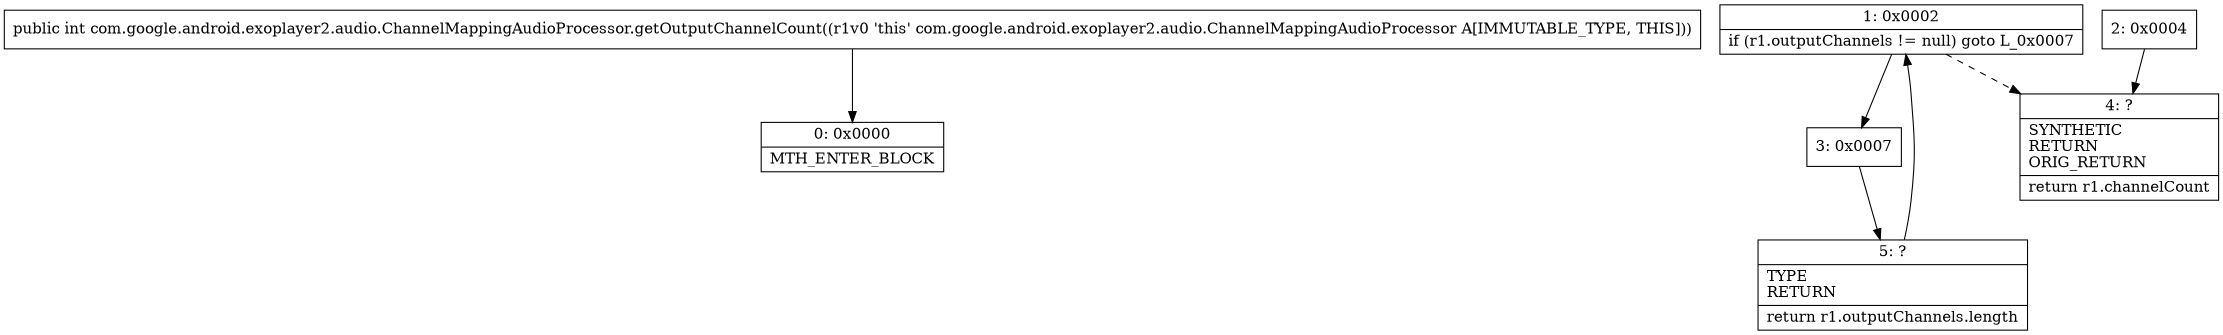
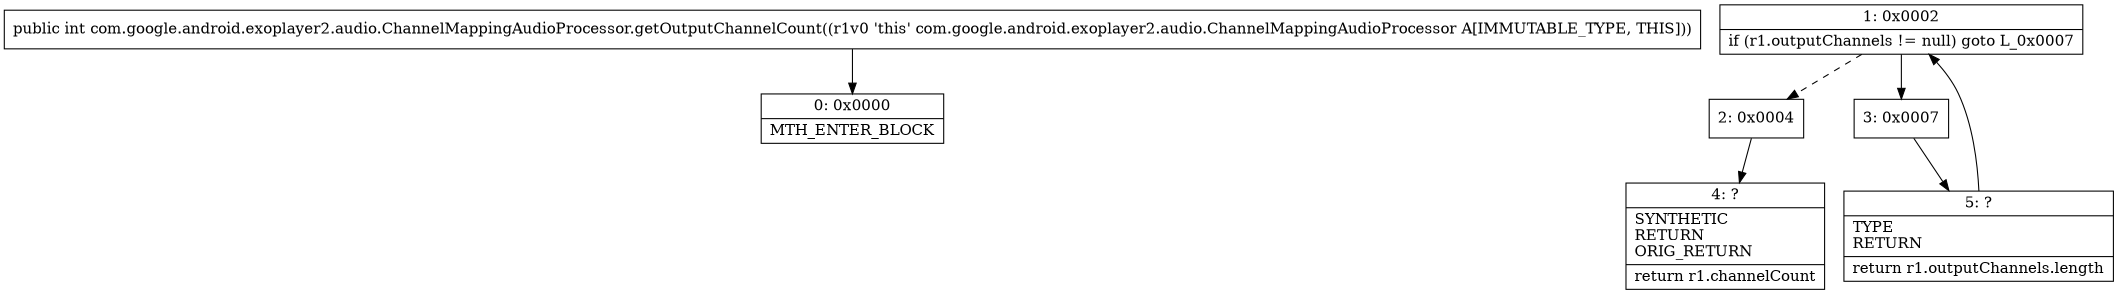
  digraph {
    node [shape=record]
    n1 [label="{0\:\ 0x0000|MTH_ENTER_BLOCK\l}"]
    n2 [label="{1\:\ 0x0002|if (r1.outputChannels != null) goto L_0x0007\l}"]
    n3 [label="{2\:\ 0x0004}"]
    n4 [label="{3\:\ 0x0007}"]
    n5 [label="{4\:\ ?|SYNTHETIC\lRETURN\lORIG_RETURN\l|return r1.channelCount\l}"]
    n6 [label="{5\:\ ?|TYPE\lRETURN\l|return r1.outputChannels.length\l}"]
    n7 [label="{public int com.google.android.exoplayer2.audio.ChannelMappingAudioProcessor.getOutputChannelCount((r1v0 'this' com.google.android.exoplayer2.audio.ChannelMappingAudioProcessor A[IMMUTABLE_TYPE, THIS])) }"]
-   n2 -> n5 [style=dashed]
+   n2 -> n3 [style=dashed]
    n2 -> n4
    n3 -> n5
    n4 -> n6
    n6 -> n2
    n7 -> n1
  }
